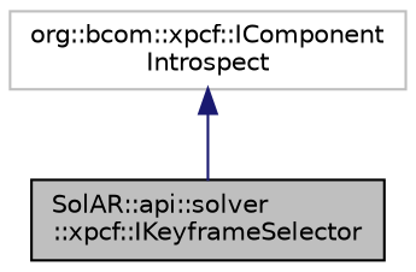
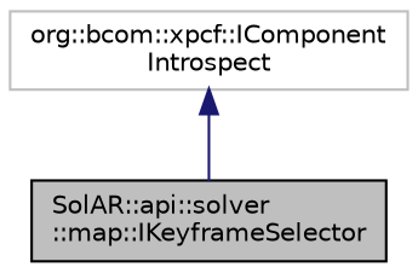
  digraph {
    node [fontname=Helvetica fontsize=10 shape=record style=filled]
-   n1 [color=black fillcolor=grey75 fontcolor=black height=0.2 label="SolAR::api::solver\l::xpcf::IKeyframeSelector" width=0.4]
+   n1 [color=black fillcolor=grey75 fontcolor=black height=0.2 label="SolAR::api::solver\l::map::IKeyframeSelector" width=0.4]
    n2 [color=grey75 fillcolor=white height=0.2 label="org::bcom::xpcf::IComponent\lIntrospect" width=0.4]
    n2 -> n1 [color=midnightblue dir=back fontname=Helvetica fontsize=10 labelfontname=Helvetica labelfontsize=10 style=solid]
  }
